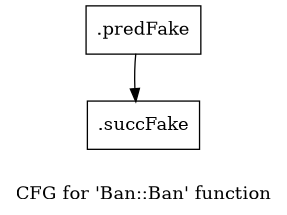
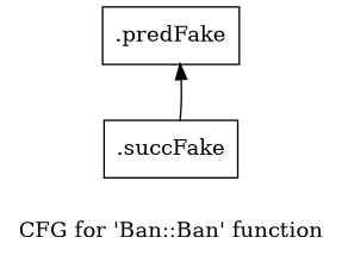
  digraph {
    label="CFG for 'Ban::Ban' function"
    node [shape=record]
    n1 [label="{.predFake}"]
    n2 [filename="../../../../../src/ban_s3.cpp" label="{.succFake}" linenumber=20]
-   n1 -> n2 [execusionnum=0 filename="../../../../../src/ban_s3.cpp"]
+   n2 -> n1 [execusionnum=0 filename="../../../../../src/ban_s3.cpp"]
  }
